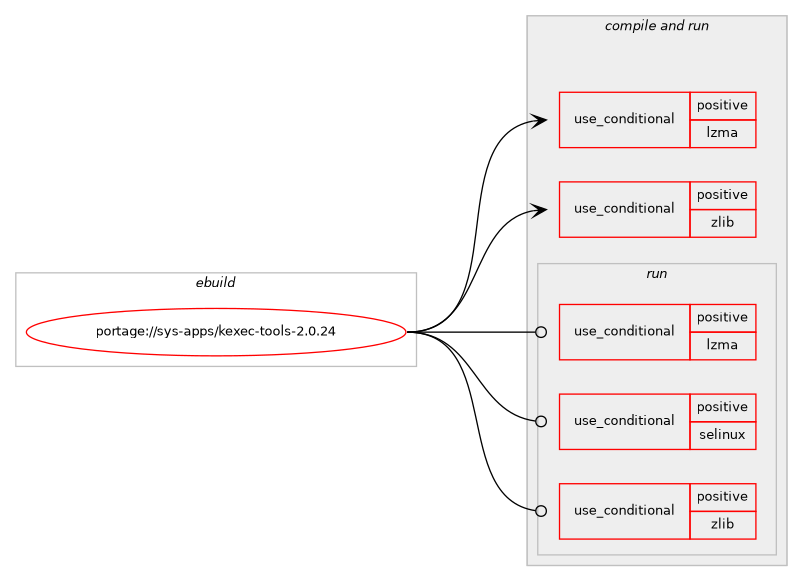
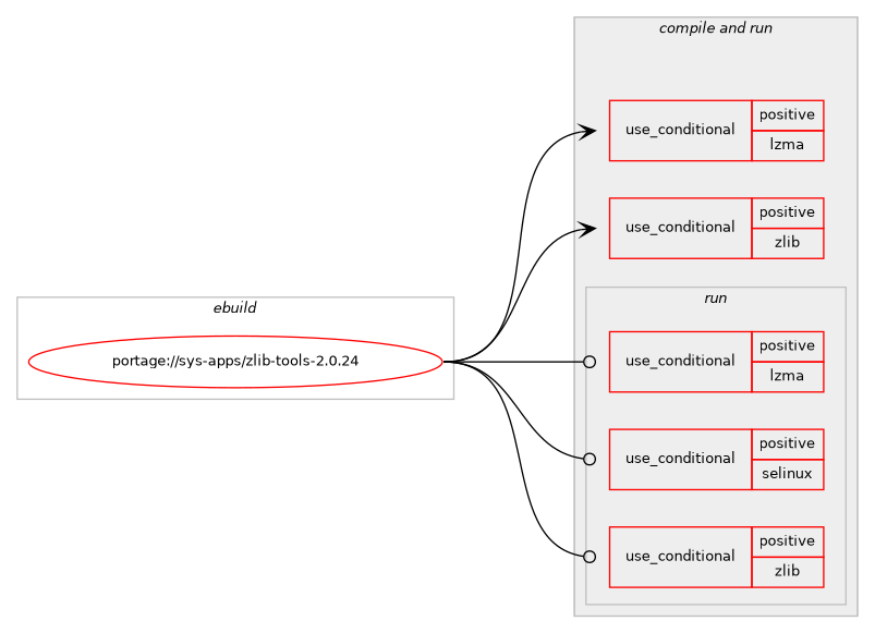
  digraph {
    compound=true
    concentrate=true
    fontname="DejaVu Sans"
    fontsize=10
    newrank=true
    rankdir=LR
    ranksep=1.5
    node [color=red fontname="DejaVu Sans" fontsize=10 shape=none]
    edge [arrowhead=odot headport=w style=solid tailport=e weight=20 fontname="DejaVu Sans"]
-   n1 [label="portage://sys-apps/kexec-tools-2.0.24" width=4 shape=""]
+   n1 [label="portage://sys-apps/zlib-tools-2.0.24" width=4 shape=""]
    n2 [label=<<TABLE BORDER="0" CELLBORDER="1" CELLSPACING="0" CELLPADDING="4"><TR><TD ROWSPAN="3" CELLPADDING="10">use_conditional</TD></TR><TR><TD>positive</TD></TR><TR><TD>lzma</TD></TR></TABLE>>]
    n3 [label=<<TABLE BORDER="0" CELLBORDER="1" CELLSPACING="0" CELLPADDING="4"><TR><TD ROWSPAN="3" CELLPADDING="10">use_conditional</TD></TR><TR><TD>positive</TD></TR><TR><TD>zlib</TD></TR></TABLE>>]
    n4 [label=<<TABLE BORDER="0" CELLBORDER="1" CELLSPACING="0" CELLPADDING="4"><TR><TD ROWSPAN="3" CELLPADDING="10">use_conditional</TD></TR><TR><TD>positive</TD></TR><TR><TD>lzma</TD></TR></TABLE>>]
    n5 [label=<<TABLE BORDER="0" CELLBORDER="1" CELLSPACING="0" CELLPADDING="4"><TR><TD ROWSPAN="3" CELLPADDING="10">use_conditional</TD></TR><TR><TD>positive</TD></TR><TR><TD>selinux</TD></TR></TABLE>>]
    n6 [label=<<TABLE BORDER="0" CELLBORDER="1" CELLSPACING="0" CELLPADDING="4"><TR><TD ROWSPAN="3" CELLPADDING="10">use_conditional</TD></TR><TR><TD>positive</TD></TR><TR><TD>zlib</TD></TR></TABLE>>]
    subgraph cluster_1 {
      color=gray
      label=<<i>ebuild</i>>
      rank=same
      n1
    }
    subgraph cluster_2 {
      color=gray
      label=<<i>dependencies</i>>
      subgraph cluster_3 {
        color=gray
        fillcolor="#eeeeee"
        label=<<i>compile</i>>
        style=filled
        subgraph sub_4 {
          color=gray
          fillcolor="#eeeeee"
          label=<<i>compile</i>>
          style=filled
          n2
        }
        subgraph sub_5 {
          color=gray
          fillcolor="#eeeeee"
          label=<<i>compile</i>>
          style=filled
          n3
        }
      }
      subgraph cluster_6 {
        color=gray
        fillcolor="#eeeeee"
        label=<<i>compile and run</i>>
        style=filled
      }
      subgraph cluster_7 {
        color=gray
        fillcolor="#eeeeee"
        label=<<i>run</i>>
        style=filled
        subgraph sub_8 {
          color=gray
          fillcolor="#eeeeee"
          label=<<i>run</i>>
          style=filled
          n4
        }
        subgraph sub_9 {
          color=gray
          fillcolor="#eeeeee"
          label=<<i>run</i>>
          style=filled
          n5
        }
        subgraph sub_10 {
          color=gray
          fillcolor="#eeeeee"
          label=<<i>run</i>>
          style=filled
          n6
        }
      }
    }
    subgraph cluster_11 {
      color=gray
      label=<<i>candidates</i>>
      rank=same
    }
    n1 -> n2 [arrowhead=vee]
    n1 -> n3 [arrowhead=vee]
    n1 -> n4
    n1 -> n5
    n1 -> n6
  }
